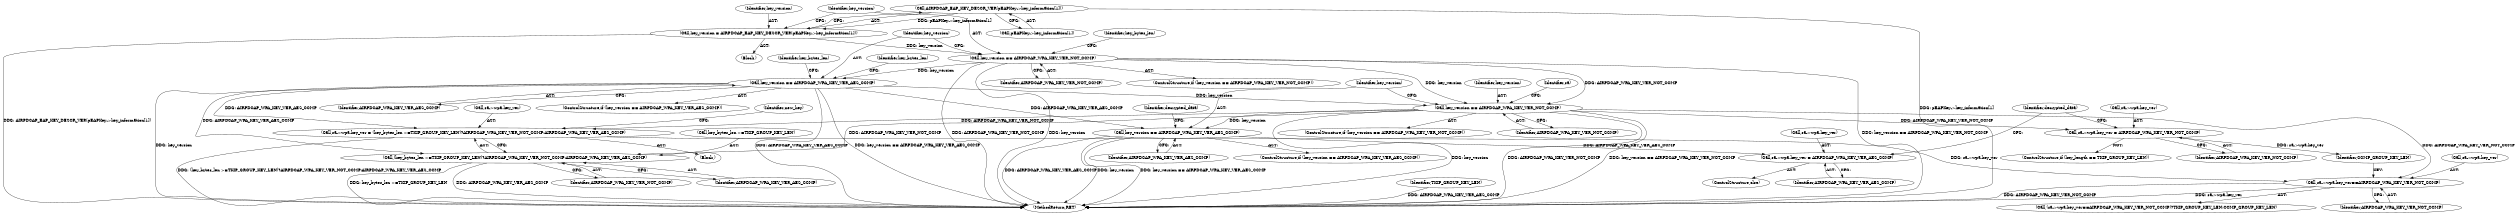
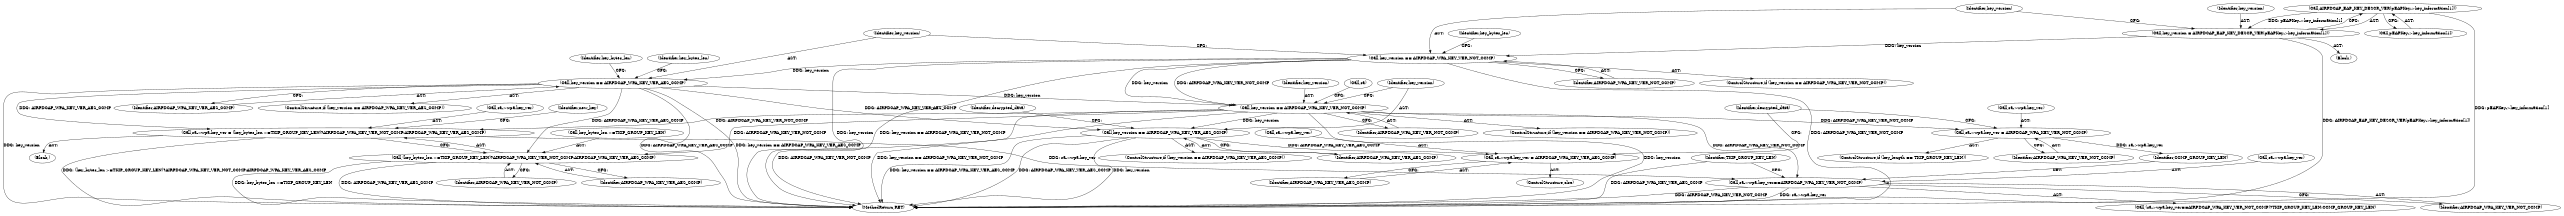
  digraph {
    n1 [label="(Call,AIRPDCAP_EAP_KEY_DESCR_VER(pEAPKey->key_information[1]))"]
    n2 [label="(Call,key_version = AIRPDCAP_EAP_KEY_DESCR_VER(pEAPKey->key_information[1]))"]
    n3 [label="(Call,pEAPKey->key_information[1])"]
    n4 [label="(MethodReturn,RET)"]
    n5 [label="(Call,key_version == AIRPDCAP_WPA_KEY_VER_NOT_CCMP)"]
    n6 [label="(Block,)"]
    n7 [label="(Call,key_version == AIRPDCAP_WPA_KEY_VER_AES_CCMP)"]
    n8 [label="(Call,key_version == AIRPDCAP_WPA_KEY_VER_NOT_CCMP)"]
    n9 [label="(Identifier,AIRPDCAP_WPA_KEY_VER_NOT_CCMP)"]
    n10 [label="(ControlStructure,if (key_version == AIRPDCAP_WPA_KEY_VER_NOT_CCMP))"]
    n11 [label="(Call,sa->wpa.key_ver = (key_bytes_len >=TKIP_GROUP_KEY_LEN)?AIRPDCAP_WPA_KEY_VER_NOT_CCMP:AIRPDCAP_WPA_KEY_VER_AES_CCMP)"]
    n12 [label="(Call,(key_bytes_len >=TKIP_GROUP_KEY_LEN)?AIRPDCAP_WPA_KEY_VER_NOT_CCMP:AIRPDCAP_WPA_KEY_VER_AES_CCMP)"]
    n13 [label="(Call,key_version == AIRPDCAP_WPA_KEY_VER_AES_CCMP)"]
    n14 [label="(Identifier,AIRPDCAP_WPA_KEY_VER_AES_CCMP)"]
    n15 [label="(ControlStructure,if (key_version == AIRPDCAP_WPA_KEY_VER_AES_CCMP))"]
    n16 [label="(Call,sa->wpa.key_ver==AIRPDCAP_WPA_KEY_VER_NOT_CCMP)"]
    n17 [label="(Call,sa->wpa.key_ver = AIRPDCAP_WPA_KEY_VER_NOT_CCMP)"]
    n18 [label="(ControlStructure,if (key_version == AIRPDCAP_WPA_KEY_VER_NOT_CCMP))"]
    n19 [label="(Identifier,AIRPDCAP_WPA_KEY_VER_NOT_CCMP)"]
    n20 [label="(Block,)"]
    n21 [label="(Identifier,AIRPDCAP_WPA_KEY_VER_AES_CCMP)"]
    n22 [label="(Identifier,AIRPDCAP_WPA_KEY_VER_NOT_CCMP)"]
    n23 [label="(Call,sa->wpa.key_ver = AIRPDCAP_WPA_KEY_VER_AES_CCMP)"]
    n24 [label="(ControlStructure,if (key_version == AIRPDCAP_WPA_KEY_VER_AES_CCMP))"]
    n25 [label="(Identifier,AIRPDCAP_WPA_KEY_VER_AES_CCMP)"]
    n26 [label="(Identifier,AIRPDCAP_WPA_KEY_VER_NOT_CCMP)"]
    n27 [label="(Call,(sa->wpa.key_ver==AIRPDCAP_WPA_KEY_VER_NOT_CCMP)?TKIP_GROUP_KEY_LEN:CCMP_GROUP_KEY_LEN)"]
    n28 [label="(Identifier,AIRPDCAP_WPA_KEY_VER_NOT_CCMP)"]
    n29 [label="(ControlStructure,if (key_length == TKIP_GROUP_KEY_LEN))"]
    n30 [label="(Identifier,CCMP_GROUP_KEY_LEN)"]
    n31 [label="(Identifier,AIRPDCAP_WPA_KEY_VER_AES_CCMP)"]
    n32 [label="(ControlStructure,else)"]
    n33 [label="(Identifier,key_version)"]
    n34 [label="(Identifier,TKIP_GROUP_KEY_LEN)"]
    n35 [label="(Call,sa->wpa.key_ver)"]
    n36 [label="(Identifier,key_bytes_len)"]
    n37 [label="(Call,sa->wpa.key_ver)"]
    n38 [label="(Call,key_bytes_len >=TKIP_GROUP_KEY_LEN)"]
    n39 [label="(Identifier,decrypted_data)"]
    n40 [label="(Identifier,key_bytes_len)"]
    n41 [label="(Identifier,key_version)"]
    n42 [label="(Call,sa->wpa.key_ver)"]
    n43 [label="(Identifier,key_version)"]
    n44 [label="(Identifier,decrypted_data)"]
-   n45 [label="(Identifier,sa)"]
+   n45 [label="(Call,sa)"]
    n46 [label="(Call,sa->wpa.key_ver)"]
    n47 [label="(Identifier,key_version)"]
    n48 [label="(Identifier,key_version)"]
    n49 [label="(Identifier,new_key)"]
    n50 [label="(Identifier,key_bytes_len)"]
    n1 -> n2 [label="AST: "]
    n1 -> n2 [label="DDG: pEAPKey->key_information[1]"]
    n1 -> n3 [label="CFG: "]
    n1 -> n4 [label="DDG: pEAPKey->key_information[1]"]
    n2 -> n1 [label="CFG: "]
    n2 -> n4 [label="DDG: AIRPDCAP_EAP_KEY_DESCR_VER(pEAPKey->key_information[1])"]
    n2 -> n5 [label="DDG: key_version"]
    n2 -> n6 [label="AST: "]
    n3 -> n1 [label="AST: "]
    n5 -> n4 [label="DDG: AIRPDCAP_WPA_KEY_VER_NOT_CCMP"]
    n5 -> n4 [label="DDG: key_version"]
    n5 -> n4 [label="DDG: key_version == AIRPDCAP_WPA_KEY_VER_NOT_CCMP"]
    n5 -> n7 [label="DDG: key_version"]
    n5 -> n8 [label="DDG: key_version"]
    n5 -> n8 [label="DDG: AIRPDCAP_WPA_KEY_VER_NOT_CCMP"]
    n5 -> n9 [label="CFG: "]
    n5 -> n10 [label="AST: "]
    n7 -> n4 [label="DDG: AIRPDCAP_WPA_KEY_VER_AES_CCMP"]
    n7 -> n4 [label="DDG: key_version == AIRPDCAP_WPA_KEY_VER_AES_CCMP"]
    n7 -> n4 [label="DDG: key_version"]
    n7 -> n8 [label="DDG: key_version"]
    n7 -> n11 [label="DDG: AIRPDCAP_WPA_KEY_VER_AES_CCMP"]
    n7 -> n12 [label="DDG: AIRPDCAP_WPA_KEY_VER_AES_CCMP"]
    n7 -> n13 [label="DDG: AIRPDCAP_WPA_KEY_VER_AES_CCMP"]
    n7 -> n14 [label="CFG: "]
    n7 -> n15 [label="AST: "]
    n8 -> n4 [label="DDG: key_version"]
    n8 -> n4 [label="DDG: AIRPDCAP_WPA_KEY_VER_NOT_CCMP"]
    n8 -> n4 [label="DDG: key_version == AIRPDCAP_WPA_KEY_VER_NOT_CCMP"]
    n8 -> n11 [label="DDG: AIRPDCAP_WPA_KEY_VER_NOT_CCMP"]
    n8 -> n12 [label="DDG: AIRPDCAP_WPA_KEY_VER_NOT_CCMP"]
    n8 -> n13 [label="DDG: key_version"]
    n8 -> n16 [label="DDG: AIRPDCAP_WPA_KEY_VER_NOT_CCMP"]
    n8 -> n17 [label="DDG: AIRPDCAP_WPA_KEY_VER_NOT_CCMP"]
    n8 -> n18 [label="AST: "]
    n8 -> n19 [label="CFG: "]
    n9 -> n5 [label="AST: "]
    n11 -> n4 [label="DDG: (key_bytes_len >=TKIP_GROUP_KEY_LEN)?AIRPDCAP_WPA_KEY_VER_NOT_CCMP:AIRPDCAP_WPA_KEY_VER_AES_CCMP"]
    n11 -> n12 [label="CFG: "]
    n11 -> n16 [label="DDG: sa->wpa.key_ver"]
    n11 -> n20 [label="AST: "]
    n12 -> n4 [label="DDG: key_bytes_len >=TKIP_GROUP_KEY_LEN"]
    n12 -> n4 [label="DDG: AIRPDCAP_WPA_KEY_VER_AES_CCMP"]
    n12 -> n11 [label="AST: "]
    n12 -> n21 [label="CFG: "]
    n12 -> n22 [label="CFG: "]
    n13 -> n4 [label="DDG: key_version == AIRPDCAP_WPA_KEY_VER_AES_CCMP"]
    n13 -> n4 [label="DDG: AIRPDCAP_WPA_KEY_VER_AES_CCMP"]
    n13 -> n4 [label="DDG: key_version"]
    n13 -> n23 [label="DDG: AIRPDCAP_WPA_KEY_VER_AES_CCMP"]
    n13 -> n24 [label="AST: "]
    n13 -> n25 [label="CFG: "]
    n14 -> n7 [label="AST: "]
    n16 -> n4 [label="DDG: AIRPDCAP_WPA_KEY_VER_NOT_CCMP"]
    n16 -> n4 [label="DDG: sa->wpa.key_ver"]
    n16 -> n26 [label="CFG: "]
    n16 -> n27 [label="AST: "]
    n17 -> n28 [label="CFG: "]
-   n17 -> n29 [label="NOT: "]
+   n17 -> n29 [label="AST: "]
    n17 -> n30 [label="DDG: sa->wpa.key_ver"]
    n19 -> n8 [label="AST: "]
    n21 -> n12 [label="AST: "]
    n22 -> n12 [label="AST: "]
    n23 -> n31 [label="CFG: "]
    n23 -> n32 [label="AST: "]
    n25 -> n13 [label="AST: "]
    n26 -> n16 [label="AST: "]
    n28 -> n17 [label="AST: "]
    n30 -> n16 [label="KEY: "]
    n31 -> n23 [label="AST: "]
    n33 -> n8 [label="CFG: "]
    n33 -> n13 [label="AST: "]
    n34 -> n4 [label="DDG: AIRPDCAP_WPA_KEY_VER_AES_CCMP"]
+   n34 -> n16 [label="CFG: "]
    n35 -> n17 [label="AST: "]
    n36 -> n7 [label="CFG: "]
    n37 -> n23 [label="AST: "]
    n38 -> n12 [label="AST: "]
    n39 -> n13 [label="CFG: "]
    n40 -> n7 [label="CFG: "]
    n41 -> n5 [label="CFG: "]
    n41 -> n7 [label="AST: "]
    n42 -> n11 [label="AST: "]
    n43 -> n8 [label="AST: "]
    n44 -> n17 [label="CFG: "]
    n44 -> n23 [label="CFG: "]
    n45 -> n8 [label="CFG: "]
    n46 -> n16 [label="AST: "]
    n47 -> n2 [label="CFG: "]
    n47 -> n5 [label="AST: "]
    n48 -> n2 [label="AST: "]
    n49 -> n11 [label="CFG: "]
    n50 -> n5 [label="CFG: "]
  }
